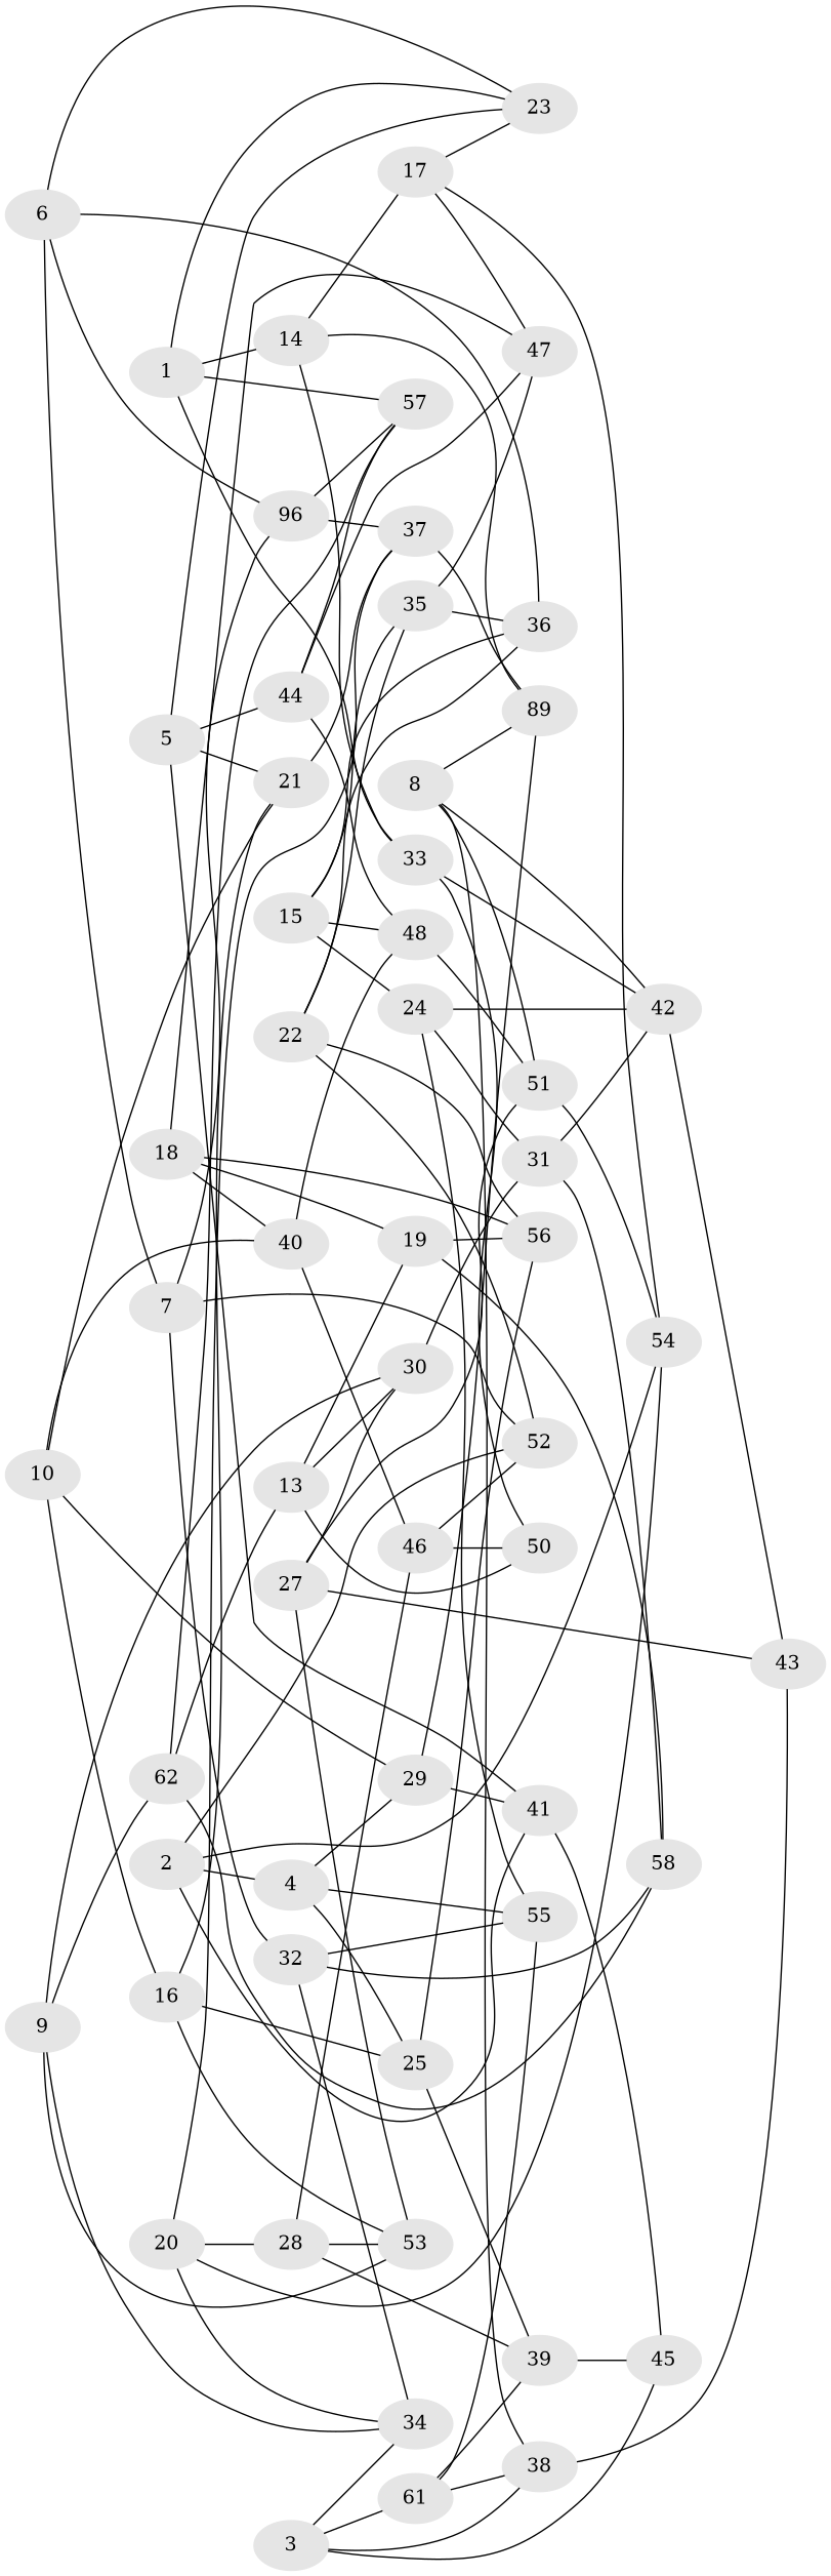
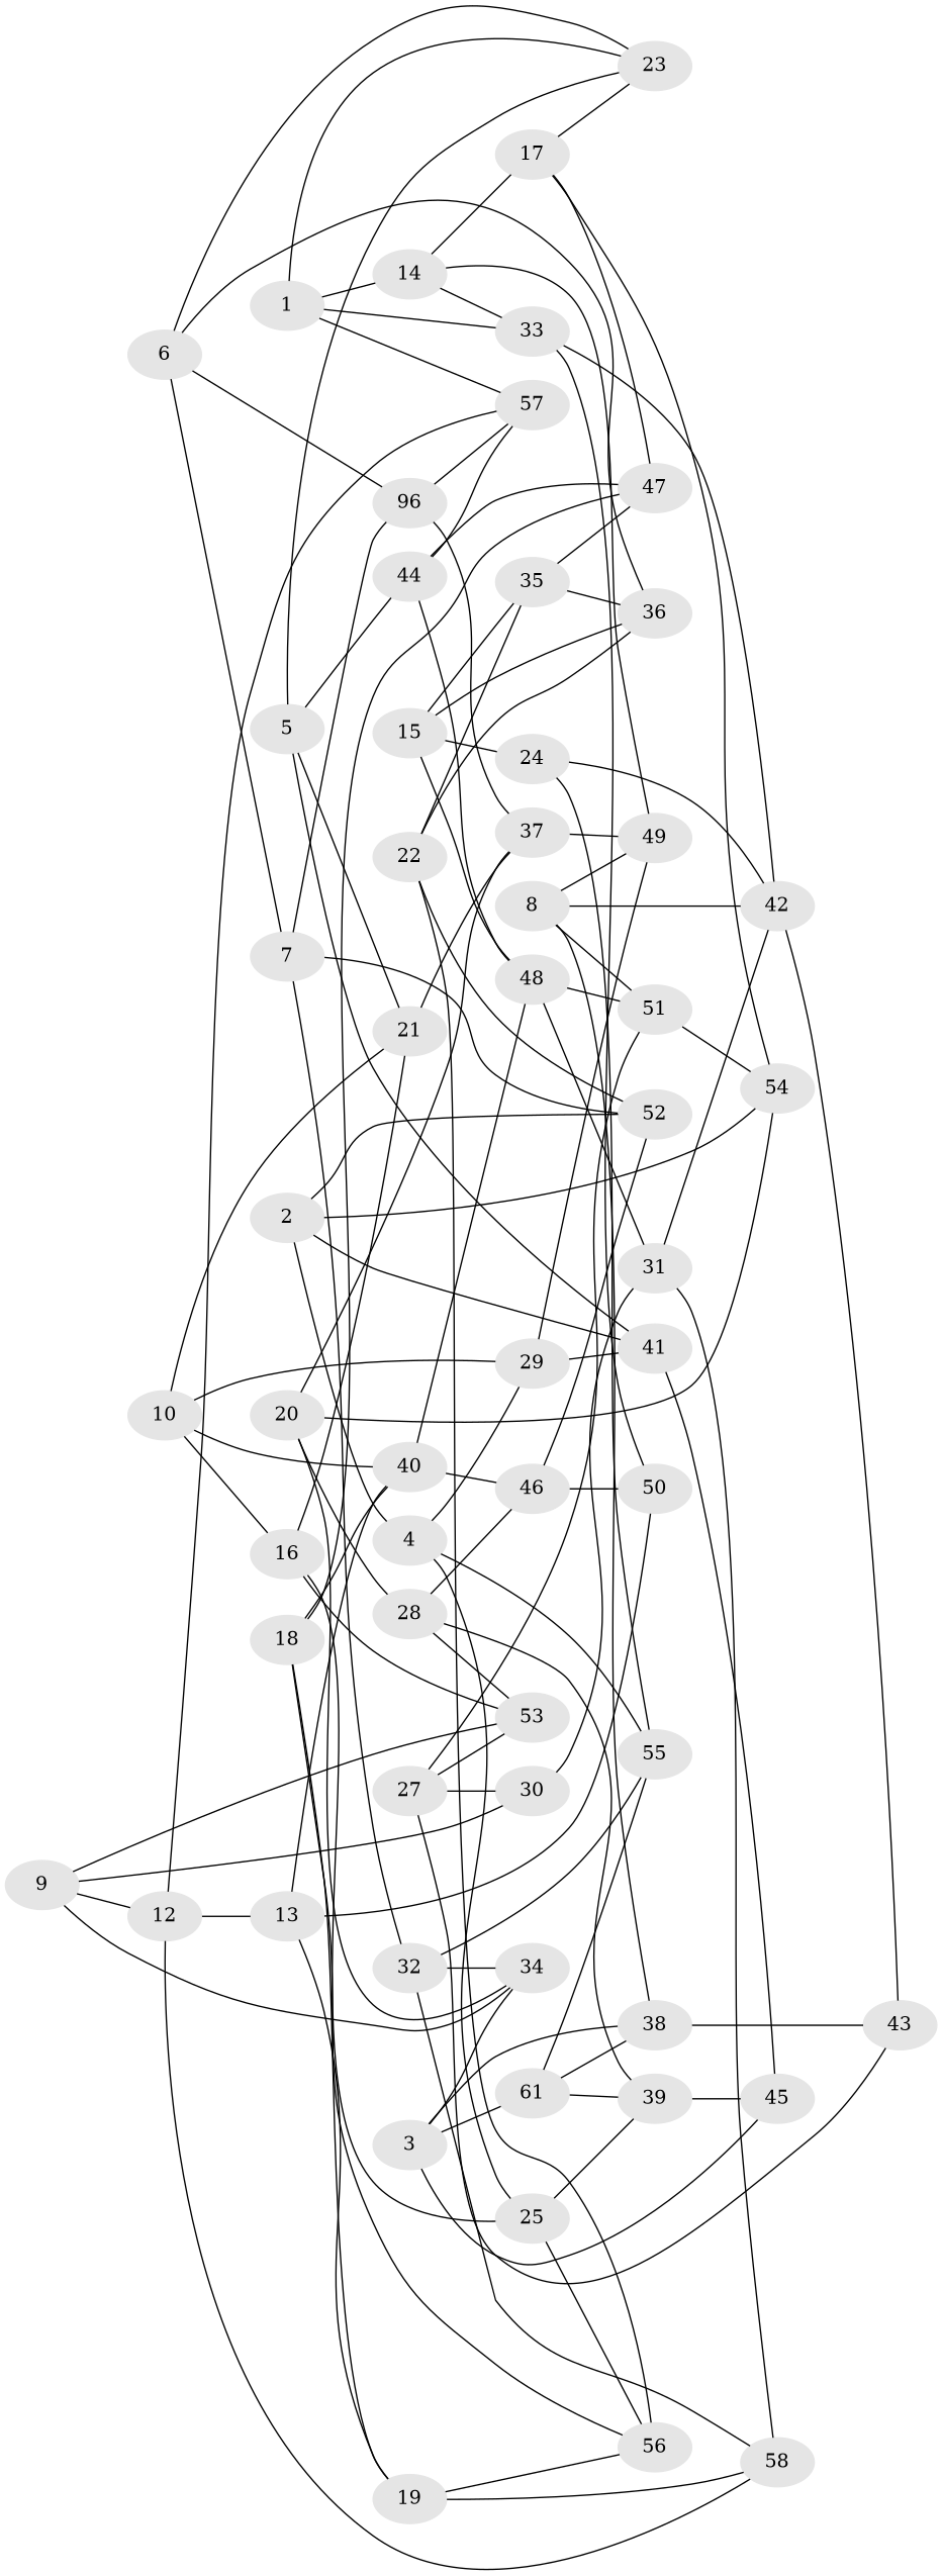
  graph {
    rankdir=LR
    node [color=gray90 style=filled]
    1
    14
    23
    33
    57
-   49 [label=89]
+   49
    17
    42
    50
    2
    4
    41
    52
    54
    25
    29
    55
    45
    n19 [label=61]
    3
    34
    38
    39
    43
    56
    5
    21
    44
    37
    48
    47
    6
    7
    n34 [label=96]
    36
    32
    58
    8
    51
    9
-   12 [label=62]
+   12
    30
    53
    13
    31
    10
    16
    40
    46
    19
    15
    24
    35
    18
    20
    28
    22
    27
    1 -- 14
    1 -- 23
    1 -- 33
    1 -- 57
    14 -- 33
    14 -- 49
    14 -- 17
    33 -- 42
    33 -- 50
    17 -- 23
    17 -- 54
    17 -- 47
    42 -- 43
    2 -- 4
    2 -- 41
    2 -- 52
    2 -- 54
    4 -- 25
    4 -- 29
    4 -- 55
    41 -- 45
    25 -- 39
    25 -- 56
    29 -- 49
    29 -- 41
    n19 -- 55
    n19 -- 38
    n19 -- 39
    3 -- 45
    3 -- n19
    3 -- 34
    3 -- 38
    38 -- 43
    39 -- 45
    5 -- 23
    5 -- 41
    5 -- 21
    5 -- 44
    21 -- 37
    44 -- 57
    44 -- 48
    44 -- 47
    37 -- 49
    48 -- 51
    6 -- 23
    6 -- 7
    6 -- n34
    6 -- 36
    7 -- 52
    7 -- n34
    7 -- 32
    n34 -- 57
    n34 -- 37
    32 -- 55
    32 -- 34
    32 -- 58
    8 -- 49
    8 -- 42
    8 -- 38
    8 -- 51
    51 -- 54
    9 -- 34
    9 -- 12
    9 -- 30
    9 -- 53
    12 -- 57
    12 -- 58
    12 -- 13
    30 -- 31
    13 -- 50
-   13 -- 30
+   13 -- 40
    13 -- 19
    31 -- 42
    31 -- 58
    10 -- 29
    10 -- 21
    10 -- 16
    10 -- 40
    16 -- 25
    16 -- 21
    16 -- 53
    40 -- 48
    40 -- 46
    46 -- 50
    46 -- 52
    19 -- 56
    19 -- 58
    15 -- 48
    15 -- 36
    15 -- 24
    15 -- 35
    24 -- 42
    24 -- 55
-   24 -- 31
+   48 -- 31
    35 -- 47
    35 -- 36
    18 -- 56
    18 -- 47
    18 -- 40
    18 -- 19
    20 -- 54
    20 -- 34
    20 -- 37
    20 -- 28
    28 -- 39
    28 -- 53
    28 -- 46
    22 -- 52
    22 -- 56
    22 -- 36
    22 -- 35
    27 -- 43
    27 -- 51
    27 -- 30
    27 -- 53
  }
